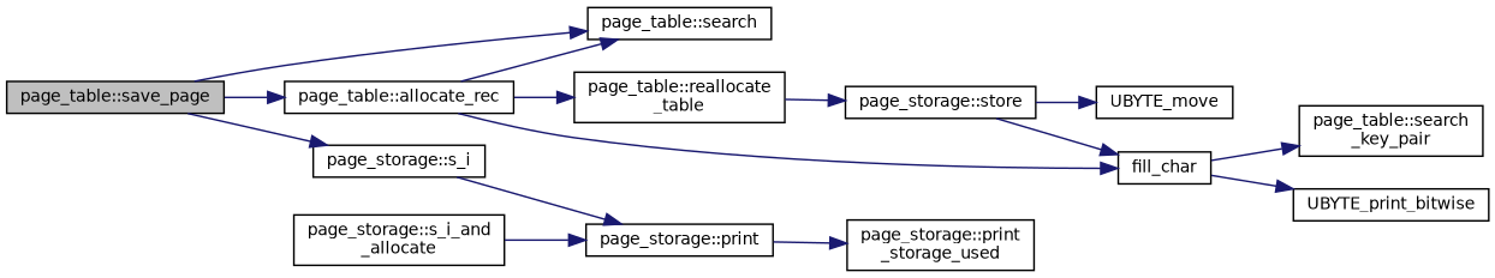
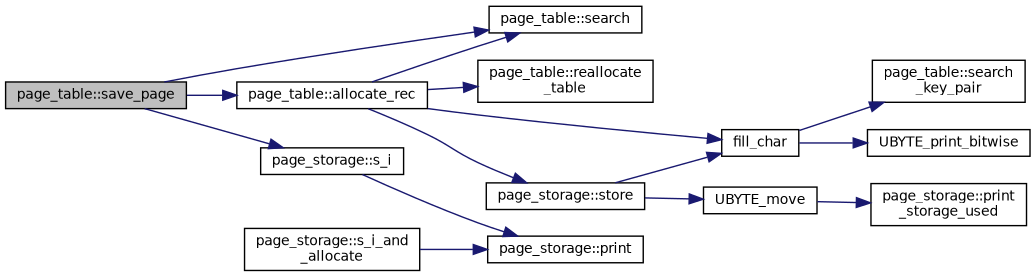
  digraph {
    rankdir=LR
    node [color=black fillcolor=white fontname=Helvetica fontsize=10 shape=record style=filled]
    edge [color=midnightblue fontname=Helvetica fontsize=10 labelfontname=Helvetica labelfontsize=10 style=solid]
    n1 [fillcolor=grey75 fontcolor=black height=0.2 label="page_table::save_page" width=0.4]
    n2 [height=0.2 label="page_table::search" width=0.4]
    n3 [height=0.2 label="page_table::allocate_rec" width=0.4]
    n4 [height=0.2 label="page_storage::s_i" width=0.4]
    n5 [height=0.2 label="page_table::reallocate\l_table" width=0.4]
    n6 [height=0.2 label=fill_char width=0.4]
    n7 [height=0.2 label="page_storage::store" width=0.4]
    n8 [height=0.2 label="page_storage::print" width=0.4]
    n9 [height=0.2 label="page_table::search\l_key_pair" width=0.4]
    n10 [height=0.2 label=UBYTE_print_bitwise width=0.4]
    n11 [height=0.2 label=UBYTE_move width=0.4]
    n12 [height=0.2 label="page_storage::s_i_and\l_allocate" width=0.4]
    n13 [height=0.2 label="page_storage::print\l_storage_used" width=0.4]
    n1 -> n2
    n1 -> n3
    n1 -> n4
    n3 -> n2
    n3 -> n5
    n3 -> n6
-   n5 -> n7
+   n3 -> n7
    n4 -> n8
    n6 -> n9
    n6 -> n10
    n7 -> n6
    n7 -> n11
-   n8 -> n13
+   n11 -> n13
    n12 -> n8
  }
